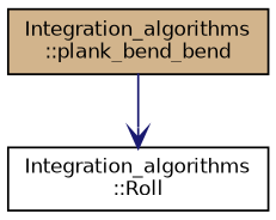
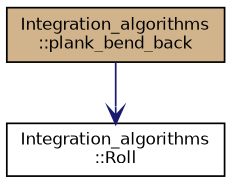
  digraph {
    rankdir=TB
    node [color=black fontname=Helvetica fontsize=10 shape=record style=filled]
-   n1 [fillcolor=tan fontcolor=black height=0.2 label="Integration_algorithms\l::plank_bend_bend" width=0.4]
+   n1 [fillcolor=tan fontcolor=black height=0.2 label="Integration_algorithms\l::plank_bend_back" width=0.4]
    n2 [fillcolor=white height=0.2 label="Integration_algorithms\l::Roll" width=0.4]
    n1 -> n2 [color=midnightblue fontname=Helvetica fontsize=10 labelfontname=Helvetica labelfontsize=10 style=solid arrowhead=vee]
  }
